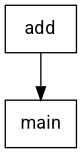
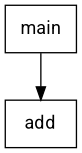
  digraph {
    fontname=Roboto
    node [shape=box fontname=Roboto]
    n1 [label=add]
    n2 [label=main]
-   n1 -> n2 [fontname=Roboto]
+   n2 -> n1 [fontname=Roboto]
  }
